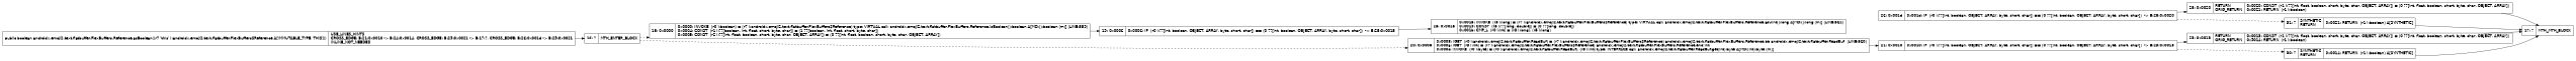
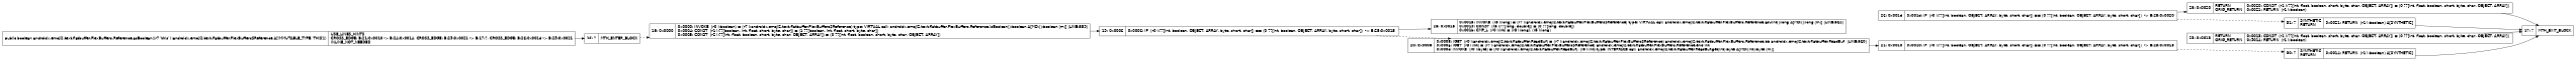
  digraph {
    fontname="DejaVu Sans"
    rankdir=LR
    node [fontname="DejaVu Sans" shape=record]
    edge [fontname="DejaVu Sans"]
    n1 [label="{16\:\ ?|MTH_ENTER_BLOCK\l}"]
    n2 [label="{18\:\ 0x0000|0x0000: INVOKE  (r0 I:boolean) = (r7 I:androidx.emoji2.text.flatbuffer.FlexBuffers$Reference) type: VIRTUAL call: androidx.emoji2.text.flatbuffer.FlexBuffers.Reference.isBoolean():boolean A[MD:():boolean (m)] (LINE:559)\l0x0004: CONST  (r1 I:??[boolean, int, float, short, byte, char]) = (1 ??[boolean, int, float, short, byte, char]) \l0x0005: CONST  (r2 I:??[int, float, boolean, short, byte, char, OBJECT, ARRAY]) = (0 ??[int, float, boolean, short, byte, char, OBJECT, ARRAY]) \l}"]
    n3 [label="{19\:\ 0x0006|0x0006: IF  (r0 I:??[int, boolean, OBJECT, ARRAY, byte, short, char]) == (0 ??[int, boolean, OBJECT, ARRAY, byte, short, char])  \-\> B:25:0x0015 \l}"]
    n4 [label="{20\:\ 0x0008|0x0008: IGET  (r0 I:androidx.emoji2.text.flatbuffer.ReadBuf) = (r7 I:androidx.emoji2.text.flatbuffer.FlexBuffers$Reference) androidx.emoji2.text.flatbuffer.FlexBuffers.Reference.bb androidx.emoji2.text.flatbuffer.ReadBuf  (LINE:560)\l0x000a: IGET  (r3 I:int) = (r7 I:androidx.emoji2.text.flatbuffer.FlexBuffers$Reference) androidx.emoji2.text.flatbuffer.FlexBuffers.Reference.end int \l0x000c: INVOKE  (r0 I:byte) = (r0 I:androidx.emoji2.text.flatbuffer.ReadBuf), (r3 I:int) type: INTERFACE call: androidx.emoji2.text.flatbuffer.ReadBuf.get(int):byte A[MD:(int):byte (m)]\l}"]
    n5 [label="{25\:\ 0x0015|0x0015: INVOKE  (r3 I:long) = (r7 I:androidx.emoji2.text.flatbuffer.FlexBuffers$Reference) type: VIRTUAL call: androidx.emoji2.text.flatbuffer.FlexBuffers.Reference.asUInt():long A[MD:():long (m)] (LINE:562)\l0x0019: CONST  (r5 I:??[long, double]) = (0 ??[long, double]) \l0x001b: CMP_L  (r0 I:int) = (r3 I:long), (r5 I:long) \l}"]
    n6 [label="{21\:\ 0x0010|0x0010: IF  (r0 I:??[int, boolean, OBJECT, ARRAY, byte, short, char]) == (0 ??[int, boolean, OBJECT, ARRAY, byte, short, char])  \-\> B:23:0x0013 \l}"]
    n7 [label="{23\:\ 0x0013|RETURN\lORIG_RETURN\l|0x0013: CONST  (r1 I:??[int, float, boolean, short, byte, char, OBJECT, ARRAY]) = (0 ??[int, float, boolean, short, byte, char, OBJECT, ARRAY]) \l0x9014: RETURN  (r1 I:boolean) \l}"]
    n8 [label="{30\:\ ?|SYNTHETIC\lRETURN\l|0x0014: RETURN  (r1 I:boolean) A[SYNTHETIC]\l}"]
-   n9 [label="{17\:\ ?|MTH_MTH_BLOCK\l}"]
+   n9 [label="{17\:\ ?|MTH_EXIT_BLOCK\l}"]
    n10 [label="{26\:\ 0x001d|0x001d: IF  (r0 I:??[int, boolean, OBJECT, ARRAY, byte, short, char]) == (0 ??[int, boolean, OBJECT, ARRAY, byte, short, char])  \-\> B:28:0x0020 \l}"]
    n11 [label="{28\:\ 0x0020|RETURN\lORIG_RETURN\l|0x0020: CONST  (r1 I:??[int, float, boolean, short, byte, char, OBJECT, ARRAY]) = (0 ??[int, float, boolean, short, byte, char, OBJECT, ARRAY]) \l0x0021: RETURN  (r1 I:boolean) \l}"]
    n12 [label="{31\:\ ?|SYNTHETIC\lRETURN\l|0x0021: RETURN  (r1 I:boolean) A[SYNTHETIC]\l}"]
    n13 [label="{public boolean androidx.emoji2.text.flatbuffer.FlexBuffers.Reference.asBoolean((r7 'this' I:androidx.emoji2.text.flatbuffer.FlexBuffers$Reference A[IMMUTABLE_TYPE, THIS]))  | USE_LINES_HINTS\lCROSS_EDGE: B:21:0x0010 \-\> B:24:0x0014, CROSS_EDGE: B:29:0x0021 \-\> B:17:?, CROSS_EDGE: B:26:0x001d \-\> B:29:0x0021\lINLINE_NOT_NEEDED\l}"]
    n1 -> n2 [style=dashed]
    n2 -> n3
-   n1 -> n4 [style=dashed]
+   n3 -> n4 [style=dashed]
    n3 -> n5
    n4 -> n6
-   n6 -> n7
    n6 -> n8 [style=dashed]
    n7 -> n9
    n8 -> n9
    n10 -> n11
    n10 -> n12 [style=dashed]
    n11 -> n9
    n12 -> n9
    n13 -> n1
  }
